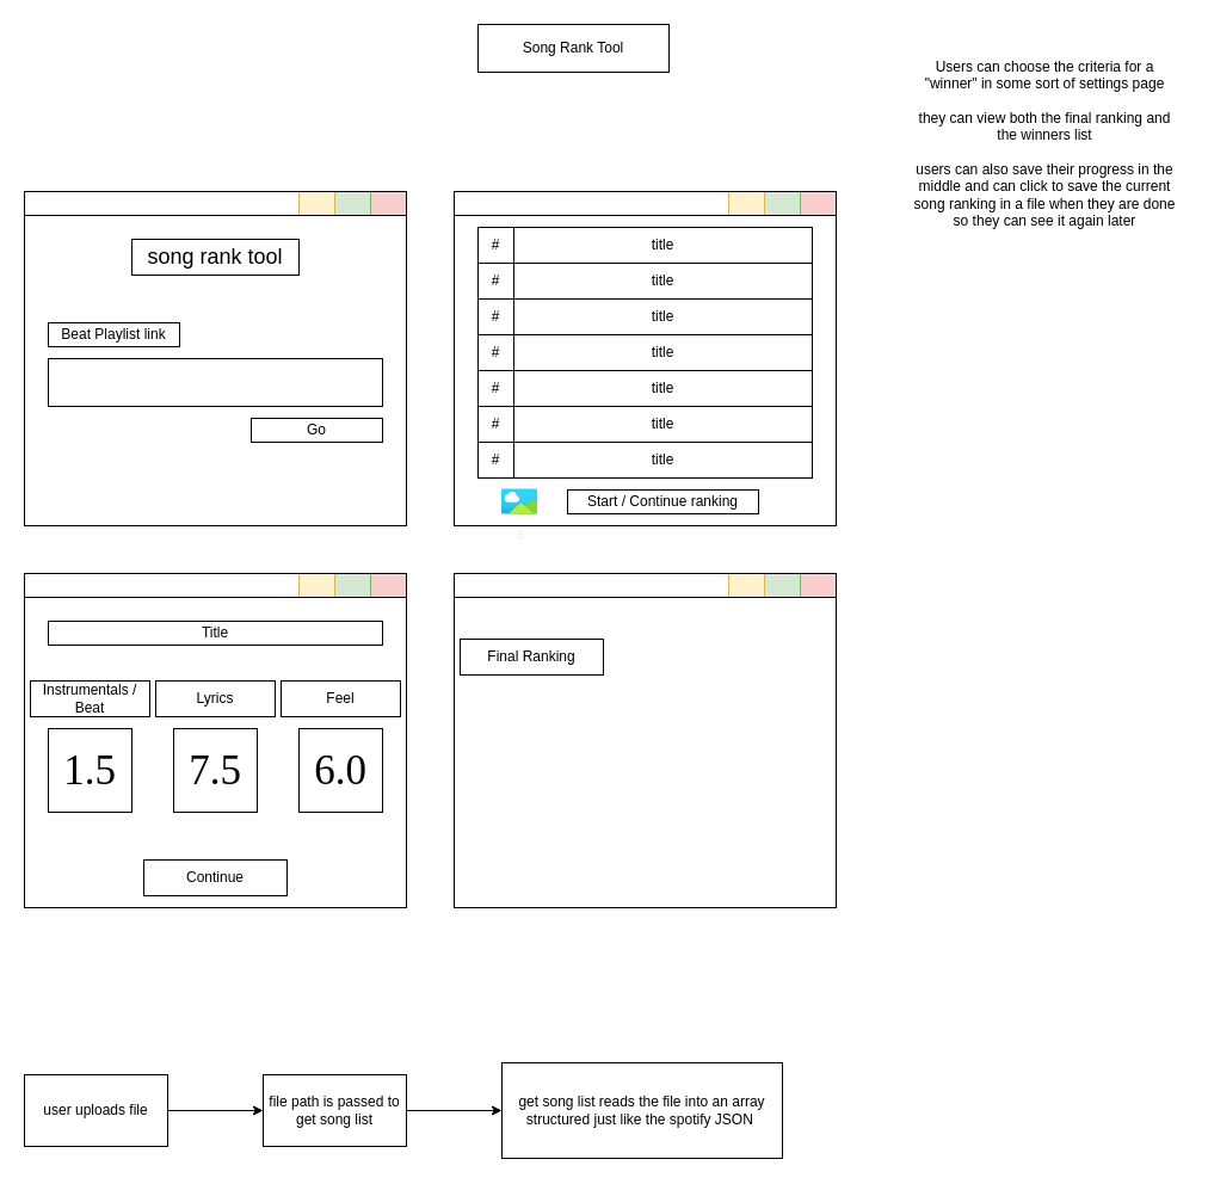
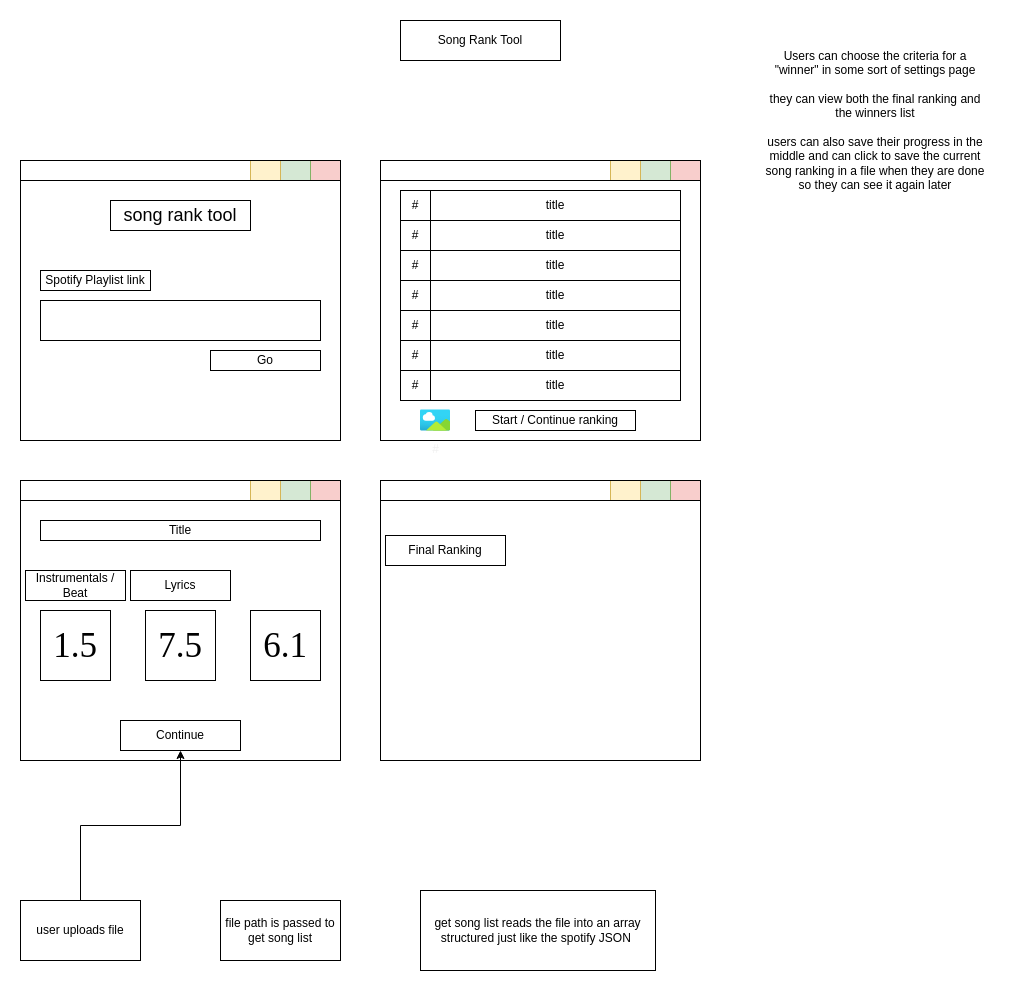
  <mxCell id="0" />
  <mxCell id="1" parent="0" />
  <mxCell id="2" value="Song Rank Tool" style="rounded=0;whiteSpace=wrap;html=1;" parent="1" vertex="1"><mxGeometry x="400" y="20" width="160" height="40" as="geometry" /></mxCell>
  <mxCell id="3" value="" style="rounded=0;whiteSpace=wrap;html=1;" parent="1" vertex="1"><mxGeometry x="20" y="160" width="320" height="280" as="geometry" /></mxCell>
  <mxCell id="4" value="" style="rounded=0;whiteSpace=wrap;html=1;fillColor=#f8cecc;strokeColor=#b85450;" parent="1" vertex="1"><mxGeometry x="310" y="160" width="30" height="20" as="geometry" /></mxCell>
  <mxCell id="5" value="" style="rounded=0;whiteSpace=wrap;html=1;fillColor=#d5e8d4;strokeColor=#82b366;" parent="1" vertex="1"><mxGeometry x="280" y="160" width="30" height="20" as="geometry" /></mxCell>
  <mxCell id="6" value="" style="rounded=0;whiteSpace=wrap;html=1;fillColor=#fff2cc;strokeColor=#d6b656;" parent="1" vertex="1"><mxGeometry x="250" y="160" width="30" height="20" as="geometry" /></mxCell>
  <mxCell id="7" value="" style="rounded=0;whiteSpace=wrap;html=1;fillColor=none;" parent="1" vertex="1"><mxGeometry x="20" y="160" width="320" height="20" as="geometry" /></mxCell>
  <mxCell id="8" value="&lt;font style=&quot;font-size: 18px&quot;&gt;song rank tool&lt;/font&gt;" style="rounded=0;whiteSpace=wrap;html=1;fillColor=none;" parent="1" vertex="1"><mxGeometry x="110" y="200" width="140" height="30" as="geometry" /></mxCell>
  <mxCell id="9" value="Go" style="rounded=0;whiteSpace=wrap;html=1;fillColor=none;" parent="1" vertex="1"><mxGeometry x="210" y="350" width="110" height="20" as="geometry" /></mxCell>
- <mxCell id="10" value="Beat Playlist link" style="rounded=0;whiteSpace=wrap;html=1;fillColor=none;" parent="1" vertex="1"><mxGeometry x="40" y="270" width="110" height="20" as="geometry" /></mxCell>
+ <mxCell id="10" value="Spotify Playlist link" style="rounded=0;whiteSpace=wrap;html=1;fillColor=none;" parent="1" vertex="1"><mxGeometry x="40" y="270" width="110" height="20" as="geometry" /></mxCell>
  <mxCell id="11" value="" style="rounded=0;whiteSpace=wrap;html=1;fillColor=none;" parent="1" vertex="1"><mxGeometry x="40" y="300" width="280" height="40" as="geometry" /></mxCell>
  <mxCell id="12" value="" style="rounded=0;whiteSpace=wrap;html=1;" parent="1" vertex="1"><mxGeometry x="380" y="160" width="320" height="280" as="geometry" /></mxCell>
  <mxCell id="13" value="" style="rounded=0;whiteSpace=wrap;html=1;fillColor=#f8cecc;strokeColor=#b85450;" parent="1" vertex="1"><mxGeometry x="670" y="160" width="30" height="20" as="geometry" /></mxCell>
  <mxCell id="14" value="" style="rounded=0;whiteSpace=wrap;html=1;fillColor=#d5e8d4;strokeColor=#82b366;" parent="1" vertex="1"><mxGeometry x="640" y="160" width="30" height="20" as="geometry" /></mxCell>
  <mxCell id="15" value="" style="rounded=0;whiteSpace=wrap;html=1;fillColor=#fff2cc;strokeColor=#d6b656;" parent="1" vertex="1"><mxGeometry x="610" y="160" width="30" height="20" as="geometry" /></mxCell>
  <mxCell id="16" value="" style="rounded=0;whiteSpace=wrap;html=1;fillColor=none;" parent="1" vertex="1"><mxGeometry x="380" y="160" width="320" height="20" as="geometry" /></mxCell>
  <mxCell id="17" value="#" style="rounded=0;whiteSpace=wrap;html=1;fillColor=none;" parent="1" vertex="1"><mxGeometry x="400" y="190" width="30" height="30" as="geometry" /></mxCell>
  <mxCell id="18" value="#" style="rounded=0;whiteSpace=wrap;html=1;fillColor=none;" parent="1" vertex="1"><mxGeometry x="400" y="220" width="30" height="30" as="geometry" /></mxCell>
  <mxCell id="19" value="#" style="rounded=0;whiteSpace=wrap;html=1;fillColor=none;" parent="1" vertex="1"><mxGeometry x="400" y="250" width="30" height="30" as="geometry" /></mxCell>
  <mxCell id="20" value="#" style="rounded=0;whiteSpace=wrap;html=1;fillColor=none;" parent="1" vertex="1"><mxGeometry x="400" y="280" width="30" height="30" as="geometry" /></mxCell>
  <mxCell id="21" value="#" style="rounded=0;whiteSpace=wrap;html=1;fillColor=none;" parent="1" vertex="1"><mxGeometry x="400" y="310" width="30" height="30" as="geometry" /></mxCell>
  <mxCell id="22" value="#" style="rounded=0;whiteSpace=wrap;html=1;fillColor=none;" parent="1" vertex="1"><mxGeometry x="400" y="340" width="30" height="30" as="geometry" /></mxCell>
  <mxCell id="23" value="#" style="aspect=fixed;html=1;points=[];align=center;image;fontSize=12;image=img/lib/azure2/general/Image.svg;fontFamily=Helvetica;fontColor=#f0f0f0;strokeColor=#f0f0f0;" parent="1" vertex="1"><mxGeometry x="420" y="405" width="30" height="30" as="geometry" /></mxCell>
  <mxCell id="24" value="title" style="rounded=0;whiteSpace=wrap;html=1;fillColor=none;" parent="1" vertex="1"><mxGeometry x="430" y="190" width="250" height="30" as="geometry" /></mxCell>
  <mxCell id="25" value="title" style="rounded=0;whiteSpace=wrap;html=1;fillColor=none;" parent="1" vertex="1"><mxGeometry x="430" y="220" width="250" height="30" as="geometry" /></mxCell>
  <mxCell id="26" value="title" style="rounded=0;whiteSpace=wrap;html=1;fillColor=none;" parent="1" vertex="1"><mxGeometry x="430" y="250" width="250" height="30" as="geometry" /></mxCell>
  <mxCell id="27" value="title" style="rounded=0;whiteSpace=wrap;html=1;fillColor=none;" parent="1" vertex="1"><mxGeometry x="430" y="280" width="250" height="30" as="geometry" /></mxCell>
  <mxCell id="28" value="title" style="rounded=0;whiteSpace=wrap;html=1;fillColor=none;" parent="1" vertex="1"><mxGeometry x="430" y="310" width="250" height="30" as="geometry" /></mxCell>
  <mxCell id="29" value="title" style="rounded=0;whiteSpace=wrap;html=1;fillColor=none;" parent="1" vertex="1"><mxGeometry x="430" y="340" width="250" height="30" as="geometry" /></mxCell>
  <mxCell id="30" value="title" style="rounded=0;whiteSpace=wrap;html=1;fillColor=none;" parent="1" vertex="1"><mxGeometry x="430" y="370" width="250" height="30" as="geometry" /></mxCell>
  <mxCell id="31" value="" style="rounded=0;whiteSpace=wrap;html=1;" parent="1" vertex="1"><mxGeometry x="20" y="480" width="320" height="280" as="geometry" /></mxCell>
  <mxCell id="32" value="" style="rounded=0;whiteSpace=wrap;html=1;fillColor=#f8cecc;strokeColor=#b85450;" parent="1" vertex="1"><mxGeometry x="310" y="480" width="30" height="20" as="geometry" /></mxCell>
  <mxCell id="33" value="" style="rounded=0;whiteSpace=wrap;html=1;fillColor=#d5e8d4;strokeColor=#82b366;" parent="1" vertex="1"><mxGeometry x="280" y="480" width="30" height="20" as="geometry" /></mxCell>
  <mxCell id="34" value="" style="rounded=0;whiteSpace=wrap;html=1;fillColor=#fff2cc;strokeColor=#d6b656;" parent="1" vertex="1"><mxGeometry x="250" y="480" width="30" height="20" as="geometry" /></mxCell>
  <mxCell id="35" value="" style="rounded=0;whiteSpace=wrap;html=1;fillColor=none;" parent="1" vertex="1"><mxGeometry x="20" y="480" width="320" height="20" as="geometry" /></mxCell>
  <mxCell id="36" value="Start / Continue ranking" style="rounded=0;whiteSpace=wrap;html=1;fillColor=none;" parent="1" vertex="1"><mxGeometry x="475" y="410" width="160" height="20" as="geometry" /></mxCell>
  <mxCell id="37" value="Title" style="rounded=0;whiteSpace=wrap;html=1;fillColor=none;" parent="1" vertex="1"><mxGeometry x="40" y="520" width="280" height="20" as="geometry" /></mxCell>
  <mxCell id="38" value="" style="rounded=0;whiteSpace=wrap;html=1;fillColor=none;" parent="1" vertex="1"><mxGeometry x="40" y="610" width="70" height="70" as="geometry" /></mxCell>
  <mxCell id="39" value="" style="rounded=0;whiteSpace=wrap;html=1;fillColor=none;" parent="1" vertex="1"><mxGeometry x="145" y="610" width="70" height="70" as="geometry" /></mxCell>
  <mxCell id="40" value="" style="rounded=0;whiteSpace=wrap;html=1;fillColor=none;" parent="1" vertex="1"><mxGeometry x="250" y="610" width="70" height="70" as="geometry" /></mxCell>
  <mxCell id="41" value="Instrumentals / Beat" style="rounded=0;whiteSpace=wrap;html=1;fillColor=none;" parent="1" vertex="1"><mxGeometry x="25" y="570" width="100" height="30" as="geometry" /></mxCell>
  <mxCell id="42" value="Lyrics" style="rounded=0;whiteSpace=wrap;html=1;fillColor=none;" parent="1" vertex="1"><mxGeometry x="130" y="570" width="100" height="30" as="geometry" /></mxCell>
- <mxCell id="43" value="Feel" style="rounded=0;whiteSpace=wrap;html=1;fillColor=none;" parent="1" vertex="1"><mxGeometry x="235" y="570" width="100" height="30" as="geometry" /></mxCell>
- <mxCell id="44" value="&lt;font style=&quot;font-size: 35px&quot; face=&quot;Lucida Console&quot;&gt;6.0&lt;/font&gt;" style="text;html=1;strokeColor=none;fillColor=none;align=center;verticalAlign=middle;whiteSpace=wrap;rounded=0;" parent="1" vertex="1"><mxGeometry x="250" y="610" width="70" height="70" as="geometry" /></mxCell>
+ <mxCell id="44" value="&lt;font style=&quot;font-size: 35px&quot; face=&quot;Lucida Console&quot;&gt;6.1&lt;/font&gt;" style="text;html=1;strokeColor=none;fillColor=none;align=center;verticalAlign=middle;whiteSpace=wrap;rounded=0;" parent="1" vertex="1"><mxGeometry x="250" y="610" width="70" height="70" as="geometry" /></mxCell>
  <mxCell id="45" value="&lt;font style=&quot;font-size: 35px&quot; face=&quot;Lucida Console&quot;&gt;7.5&lt;/font&gt;" style="text;html=1;strokeColor=none;fillColor=none;align=center;verticalAlign=middle;whiteSpace=wrap;rounded=0;" parent="1" vertex="1"><mxGeometry x="145" y="610" width="70" height="70" as="geometry" /></mxCell>
  <mxCell id="46" value="&lt;font style=&quot;font-size: 35px&quot; face=&quot;Lucida Console&quot;&gt;1.5&lt;/font&gt;" style="text;html=1;strokeColor=none;fillColor=none;align=center;verticalAlign=middle;whiteSpace=wrap;rounded=0;" parent="1" vertex="1"><mxGeometry x="40" y="610" width="70" height="70" as="geometry" /></mxCell>
  <mxCell id="47" value="Continue" style="rounded=0;whiteSpace=wrap;html=1;fillColor=none;" parent="1" vertex="1"><mxGeometry x="120" y="720" width="120" height="30" as="geometry" /></mxCell>
  <mxCell id="48" value="" style="rounded=0;whiteSpace=wrap;html=1;" parent="1" vertex="1"><mxGeometry x="380" y="480" width="320" height="280" as="geometry" /></mxCell>
  <mxCell id="49" value="" style="rounded=0;whiteSpace=wrap;html=1;fillColor=#f8cecc;strokeColor=#b85450;" parent="1" vertex="1"><mxGeometry x="670" y="480" width="30" height="20" as="geometry" /></mxCell>
  <mxCell id="50" value="" style="rounded=0;whiteSpace=wrap;html=1;fillColor=#d5e8d4;strokeColor=#82b366;" parent="1" vertex="1"><mxGeometry x="640" y="480" width="30" height="20" as="geometry" /></mxCell>
  <mxCell id="51" value="" style="rounded=0;whiteSpace=wrap;html=1;fillColor=#fff2cc;strokeColor=#d6b656;" parent="1" vertex="1"><mxGeometry x="610" y="480" width="30" height="20" as="geometry" /></mxCell>
  <mxCell id="52" value="" style="rounded=0;whiteSpace=wrap;html=1;fillColor=none;" parent="1" vertex="1"><mxGeometry x="380" y="480" width="320" height="20" as="geometry" /></mxCell>
  <mxCell id="53" value="Final Ranking" style="rounded=0;whiteSpace=wrap;html=1;fillColor=none;" parent="1" vertex="1"><mxGeometry x="385" y="535" width="120" height="30" as="geometry" /></mxCell>
  <mxCell id="54" value="Users can choose the criteria for a &quot;winner&quot; in some sort of settings page&lt;br&gt;&lt;br&gt;they can view both the final ranking and the winners list&lt;br&gt;&lt;br&gt;users can also save their progress in the middle and can click to save the current song ranking in a file when they are done so they can see it again later" style="text;html=1;strokeColor=none;fillColor=none;align=center;verticalAlign=middle;whiteSpace=wrap;rounded=0;" parent="1" vertex="1"><mxGeometry x="760" y="30" width="230" height="180" as="geometry" /></mxCell>
  <mxCell id="55" value="#" style="rounded=0;whiteSpace=wrap;html=1;fillColor=none;" parent="1" vertex="1"><mxGeometry x="400" y="370" width="30" height="30" as="geometry" /></mxCell>
- <mxCell id="56" value="" style="edgeStyle=orthogonalEdgeStyle;rounded=0;orthogonalLoop=1;jettySize=auto;html=1;" edge="1" parent="1" source="57" target="59"><mxGeometry relative="1" as="geometry" /></mxCell>
+ <mxCell id="56" value="" style="edgeStyle=orthogonalEdgeStyle;rounded=0;orthogonalLoop=1;jettySize=auto;html=1;" edge="1" parent="1" source="57" target="47"><mxGeometry relative="1" as="geometry" /></mxCell>
  <mxCell id="57" value="user uploads file" style="rounded=0;whiteSpace=wrap;html=1;" vertex="1" parent="1"><mxGeometry x="20" y="900" width="120" height="60" as="geometry" /></mxCell>
- <mxCell id="58" value="" style="edgeStyle=orthogonalEdgeStyle;rounded=0;orthogonalLoop=1;jettySize=auto;html=1;" edge="1" parent="1" source="59" target="60"><mxGeometry relative="1" as="geometry" /></mxCell>
  <mxCell id="59" value="file path is passed to get song list" style="whiteSpace=wrap;html=1;rounded=0;" vertex="1" parent="1"><mxGeometry x="220" y="900" width="120" height="60" as="geometry" /></mxCell>
  <mxCell id="60" value="get song list reads the file into an array structured just like the spotify JSON&amp;nbsp;" style="whiteSpace=wrap;html=1;rounded=0;" vertex="1" parent="1"><mxGeometry x="420" y="890" width="235" height="80" as="geometry" /></mxCell>
